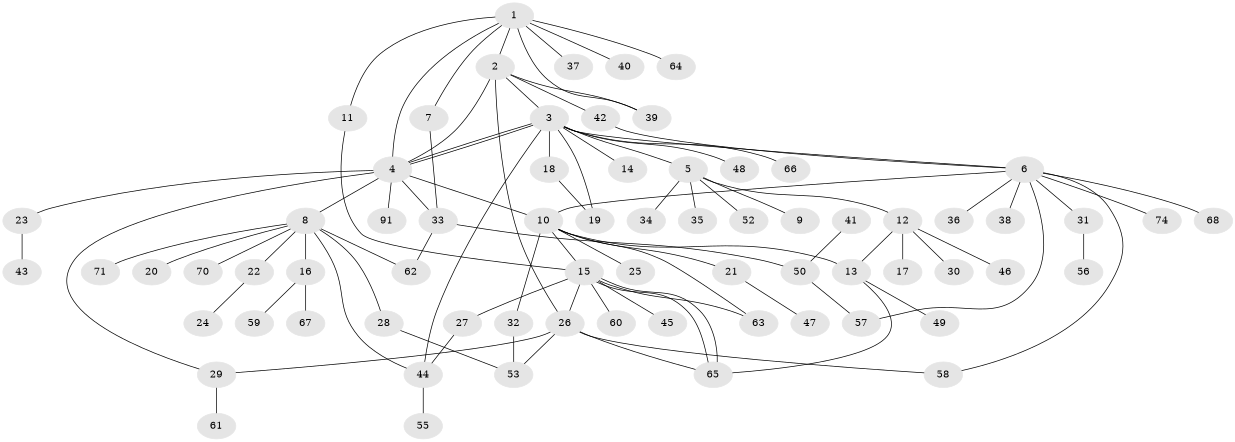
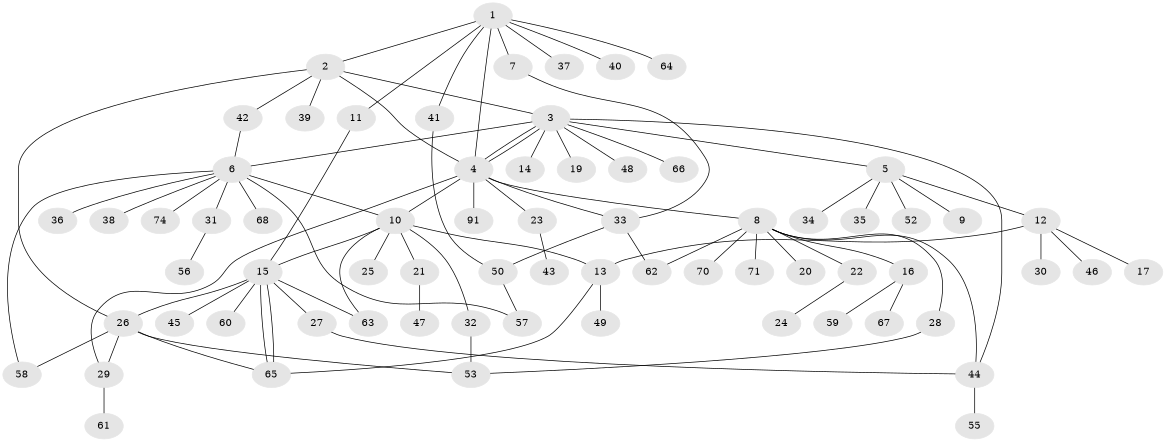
  graph {
    node [color=gray90 style=filled]
    1
    2
    4
    7
    11
    37
    40
    41
    64
    3
    26
    39
    42
    8
    10
    23
    29
    33
    n19 [label=91]
    15
    50
    6
    5
    14
-   18
    19
    44
    48
    66
    31
    36
    38
    n33 [label=74]
    57
    58
    68
    65
    53
    9
    12
    34
    35
    52
    55
    16
    20
    22
    28
    62
    70
    71
    13
    21
    25
    32
    63
    43
    61
    17
    30
    46
    56
    59
    67
    24
    49
    27
    45
    60
    47
    1 -- 2
    1 -- 4
    1 -- 7
    1 -- 11
    1 -- 37
    1 -- 40
-   1 -- 39
+   1 -- 41
    1 -- 64
    2 -- 4
    2 -- 3
    2 -- 26
    2 -- 39
    2 -- 42
    4 -- 8
    4 -- 10
    4 -- 23
    4 -- 29
    4 -- 33
    4 -- n19
    7 -- 33
    11 -- 15
    41 -- 50
    3 -- 4
    3 -- 4
    3 -- 6
    3 -- 5
    3 -- 14
-   3 -- 18
    3 -- 19
    3 -- 44
    3 -- 48
    3 -- 66
    26 -- 29
    26 -- 58
    26 -- 65
    26 -- 53
    42 -- 6
    8 -- 44
    8 -- 16
    8 -- 20
    8 -- 22
    8 -- 28
    8 -- 62
    8 -- 70
    8 -- 71
    10 -- 15
    10 -- 13
    10 -- 21
    10 -- 25
    10 -- 32
    10 -- 63
    23 -- 43
    29 -- 61
    33 -- 50
    33 -- 62
    15 -- 26
    15 -- 65
    15 -- 65
    15 -- 63
    15 -- 27
    15 -- 45
    15 -- 60
    50 -- 57
    6 -- 10
    6 -- 31
    6 -- 36
    6 -- 38
    6 -- n33
    6 -- 57
    6 -- 58
    6 -- 68
    5 -- 9
    5 -- 12
    5 -- 34
    5 -- 35
    5 -- 52
-   18 -- 19
    44 -- 55
    31 -- 56
    12 -- 13
    12 -- 17
    12 -- 30
    12 -- 46
    16 -- 59
    16 -- 67
    22 -- 24
    28 -- 53
    13 -- 65
    13 -- 49
    21 -- 47
    32 -- 53
    27 -- 44
  }
